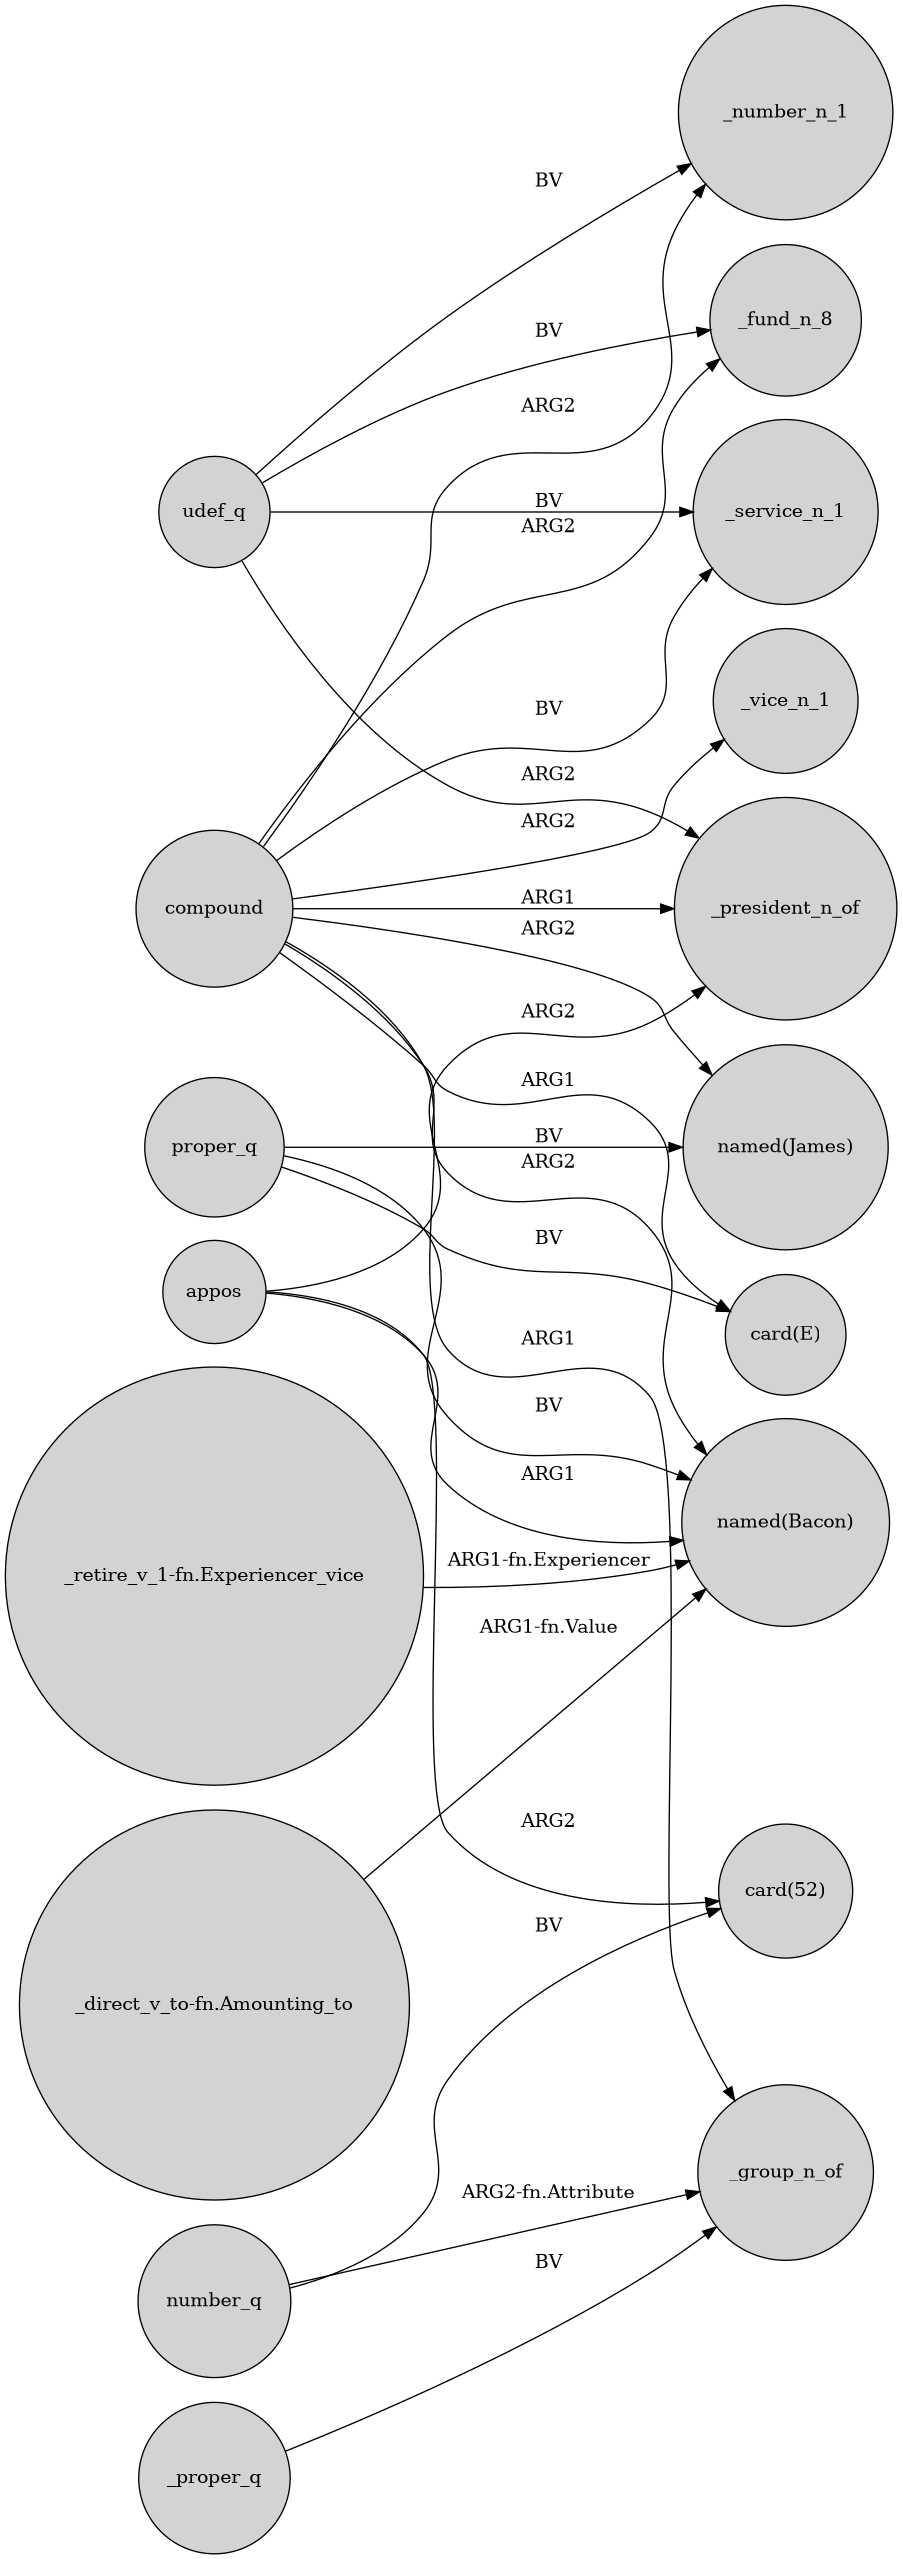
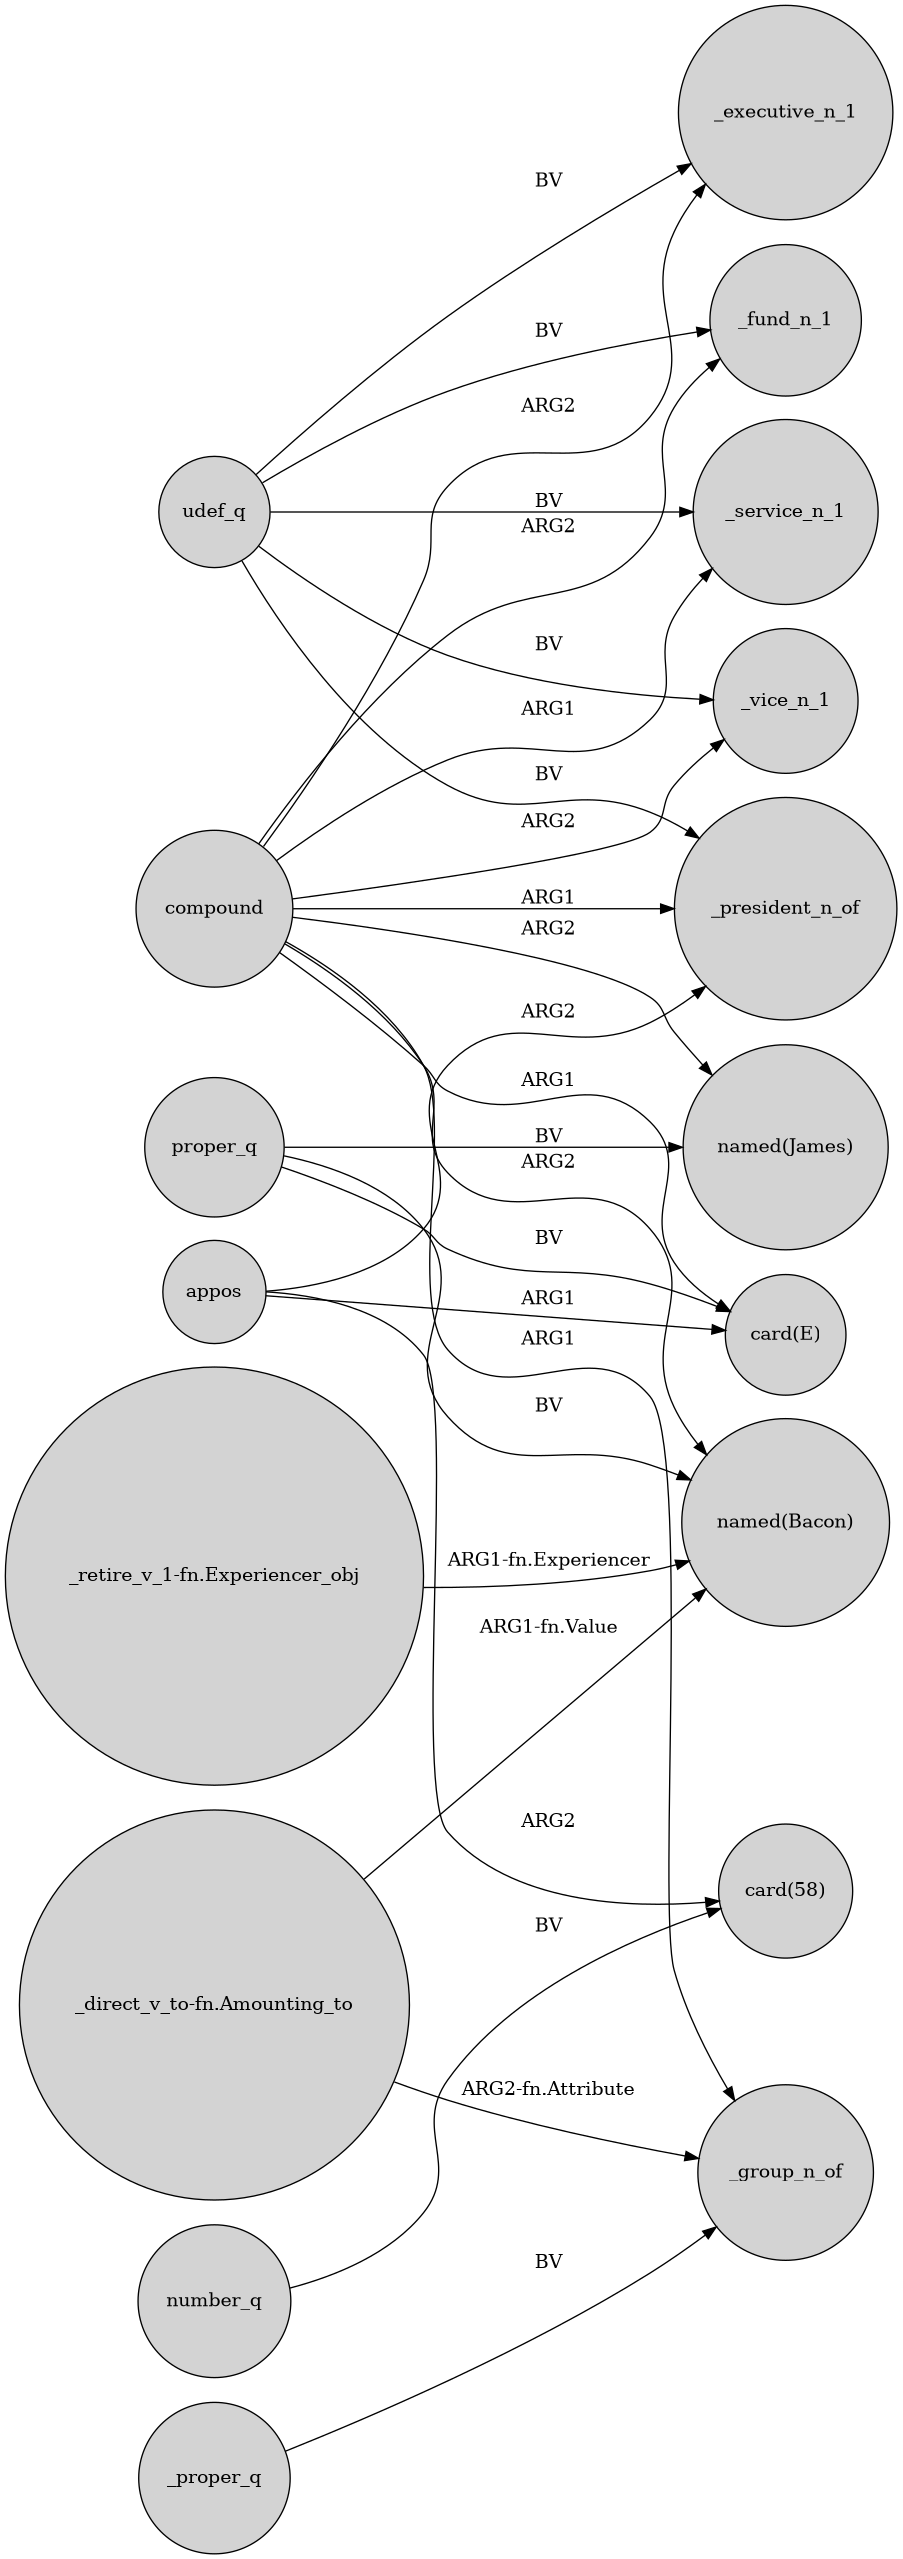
  digraph {
    rankdir=LR
    node [shape=circle style=filled]
    compound
-   _fund_n_1 [label=_fund_n_8]
+   _fund_n_1
    _president_n_of
    _service_n_1
    "named(James)"
    "named(Bacon)"
    _group_n_of
    n8 [label="card(E)"]
-   _executive_n_1 [label=_number_n_1]
+   _executive_n_1
    _vice_n_1
    appos
-   "card(58)" [label="card(52)"]
+   "card(58)"
    udef_q
    proper_q
-   "_retire_v_1-fn.Experiencer_obj" [label="_retire_v_1-fn.Experiencer_vice"]
+   "_retire_v_1-fn.Experiencer_obj"
    "_direct_v_to-fn.Amounting_to"
    number_q
    n18 [label=_proper_q]
    compound -> _fund_n_1 [label=ARG2]
    compound -> _president_n_of [label=ARG1]
-   compound -> _service_n_1 [label=BV]
+   compound -> _service_n_1 [label=ARG1]
    compound -> "named(James)" [label=ARG2]
    compound -> "named(Bacon)" [label=ARG2]
    compound -> _group_n_of [label=ARG1]
    compound -> n8 [label=ARG1]
    compound -> _executive_n_1 [label=ARG2]
    compound -> _vice_n_1 [label=ARG2]
    appos -> _president_n_of [label=ARG2]
-   appos -> "named(Bacon)" [label=ARG1]
+   appos -> n8 [label=ARG1]
    appos -> "card(58)" [label=ARG2]
    udef_q -> _fund_n_1 [label=BV]
-   udef_q -> _president_n_of [label=ARG2]
+   udef_q -> _president_n_of [label=BV]
    udef_q -> _service_n_1 [label=BV]
    udef_q -> _executive_n_1 [label=BV]
+   udef_q -> _vice_n_1 [label=BV]
    proper_q -> "named(James)" [label=BV]
    proper_q -> "named(Bacon)" [label=BV]
    proper_q -> n8 [label=BV]
    "_retire_v_1-fn.Experiencer_obj" -> "named(Bacon)" [label="ARG1-fn.Experiencer"]
    "_direct_v_to-fn.Amounting_to" -> "named(Bacon)" [label="ARG1-fn.Value"]
-   number_q -> _group_n_of [label="ARG2-fn.Attribute"]
+   "_direct_v_to-fn.Amounting_to" -> _group_n_of [label="ARG2-fn.Attribute"]
    number_q -> "card(58)" [label=BV]
    n18 -> _group_n_of [label=BV]
  }
